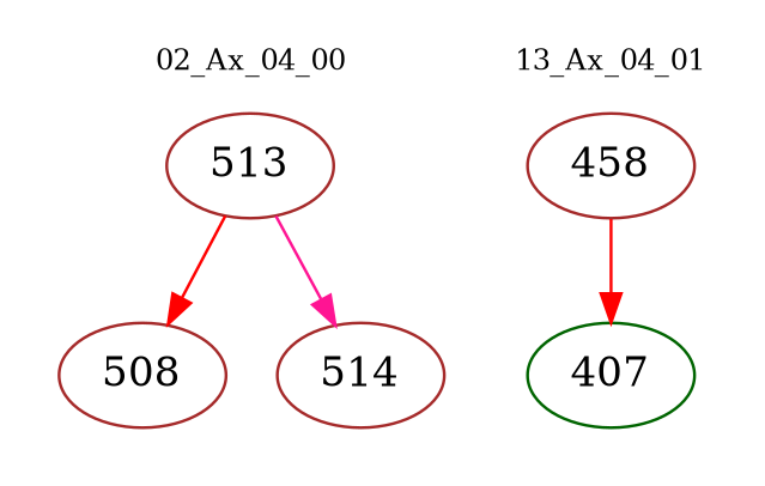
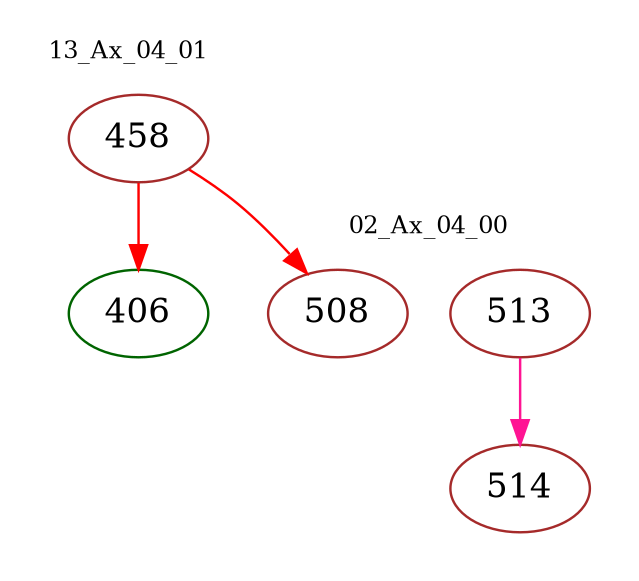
  digraph {
    node [color=brown]
    edge [color=red]
    n1 [label=513]
    n2 [label=508]
    n3 [label=514]
    n4 [label=458]
-   n5 [color=darkgreen label=407]
+   n5 [color=darkgreen label=406]
    subgraph cluster_1 {
      color=white
      fontsize=10
      label="02_Ax_04_00"
      n1
      n2
      n3
    }
    subgraph cluster_2 {
      color=white
      fontsize=10
      label="13_Ax_04_01"
      n4
      n5
    }
-   n1 -> n2
+   n4 -> n2
    n1 -> n3 [color=deeppink]
    n4 -> n5
  }
